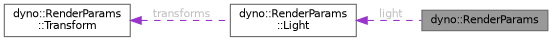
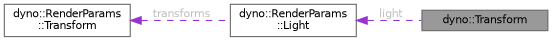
  digraph {
    rankdir=LR
    node [color=gray40 fillcolor=white fontname=Helvetica fontsize=10 shape=box style=filled]
    edge [color=darkorchid3 dir=back fontcolor=grey fontname=Helvetica fontsize=10 labelfontname=Helvetica labelfontsize=10 style=dashed]
-   n1 [fillcolor=grey60 fontcolor=black height=0.2 label="dyno::RenderParams" width=0.4]
+   n1 [fillcolor=grey60 fontcolor=black height=0.2 label="dyno::Transform" width=0.4]
    n2 [height=0.2 label="dyno::RenderParams\l::Transform" width=0.4]
    n3 [height=0.2 label="dyno::RenderParams\l::Light" width=0.4]
    n2 -> n3 [label=" transforms"]
    n3 -> n1 [label=" light"]
  }
